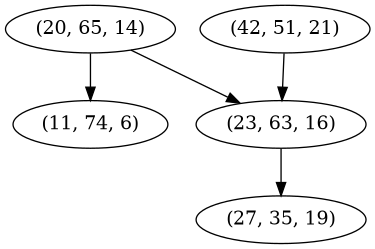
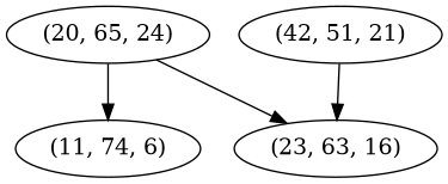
  digraph {
-   "(20, 65, 14)"
+   "(20, 65, 14)" [label="(20, 65, 24)"]
    "(11, 74, 6)"
    "(23, 63, 16)"
-   "(27, 35, 19)"
    "(42, 51, 21)"
    "(20, 65, 14)" -> "(11, 74, 6)"
    "(20, 65, 14)" -> "(23, 63, 16)"
-   "(23, 63, 16)" -> "(27, 35, 19)"
    "(42, 51, 21)" -> "(23, 63, 16)"
  }
